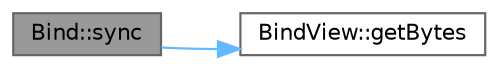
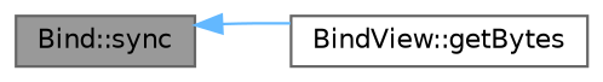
  digraph {
    rankdir=LR
    node [fontname=Helvetica fontsize=10 shape=box style=filled]
    n1 [color=gray40 fillcolor=grey60 fontcolor=black height=0.2 label="Bind::sync" width=0.4]
    n2 [color=grey40 fillcolor=white height=0.2 label="BindView::getBytes" width=0.4]
-   n1 -> n2 [color=steelblue1 fontname=Helvetica fontsize=10 labelfontname=Helvetica labelfontsize=10 style=solid]
+   n2 -> n1 [color=steelblue1 fontname=Helvetica fontsize=10 labelfontname=Helvetica labelfontsize=10 style=solid]
  }
